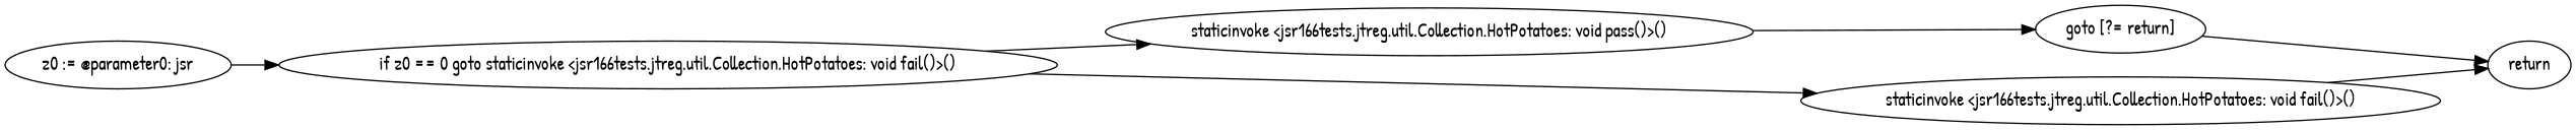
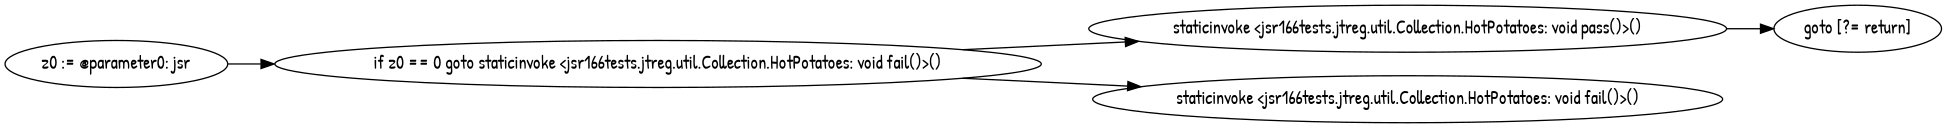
  digraph {
    fontname="Patrick Hand"
    rankdir=LR
    node [fontname="Patrick Hand"]
    edge [fontname="Patrick Hand"]
    n1 [label="z0 := @parameter0: jsr"]
    "if z0 == 0 goto staticinvoke <jsr166tests.jtreg.util.Collection.HotPotatoes: void fail()>()"
    "staticinvoke <jsr166tests.jtreg.util.Collection.HotPotatoes: void pass()>()"
    "staticinvoke <jsr166tests.jtreg.util.Collection.HotPotatoes: void fail()>()"
    "goto [?= return]"
-   return
    n1 -> "if z0 == 0 goto staticinvoke <jsr166tests.jtreg.util.Collection.HotPotatoes: void fail()>()"
    "if z0 == 0 goto staticinvoke <jsr166tests.jtreg.util.Collection.HotPotatoes: void fail()>()" -> "staticinvoke <jsr166tests.jtreg.util.Collection.HotPotatoes: void pass()>()"
    "if z0 == 0 goto staticinvoke <jsr166tests.jtreg.util.Collection.HotPotatoes: void fail()>()" -> "staticinvoke <jsr166tests.jtreg.util.Collection.HotPotatoes: void fail()>()"
    "staticinvoke <jsr166tests.jtreg.util.Collection.HotPotatoes: void pass()>()" -> "goto [?= return]"
-   "staticinvoke <jsr166tests.jtreg.util.Collection.HotPotatoes: void fail()>()" -> return
-   "goto [?= return]" -> return
  }
